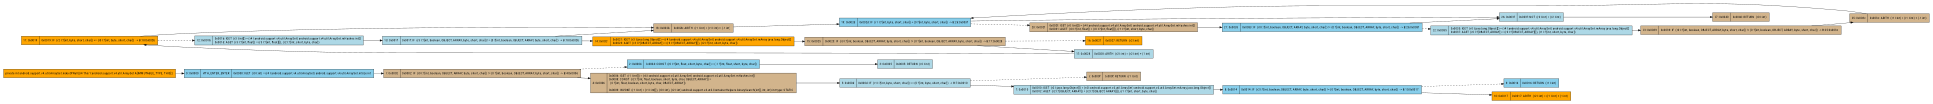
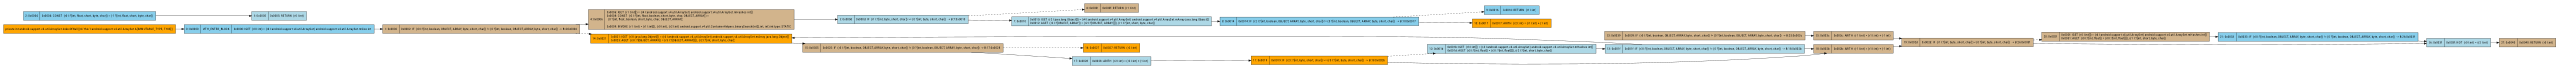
  digraph {
    fontname="Roboto Condensed"
    rankdir=LR
    node [fillcolor=tan fontname="Roboto Condensed" shape=record style=filled]
    edge [fontname="Roboto Condensed"]
-   n1 [fillcolor=skyblue label="{0\:\ 0x0000|MTH_ENTER_ENTER\l|0x0000: IGET  (r0 I:int) = (r4 I:android.support.v4.util.ArraySet) android.support.v4.util.ArraySet.mSize int \l}"]
+   n1 [fillcolor=skyblue label="{0\:\ 0x0000|MTH_ENTER_BLOCK\l|0x0000: IGET  (r0 I:int) = (r4 I:android.support.v4.util.ArraySet) android.support.v4.util.ArraySet.mSize int \l}"]
    n2 [label="{1\:\ 0x0002|0x0002: IF  (r0 I:?[int, boolean, OBJECT, ARRAY, byte, short, char]) != (0 ?[int, boolean, OBJECT, ARRAY, byte, short, char])  \-\> B:4:0x0006 \l}"]
    n3 [fillcolor=skyblue label="{2\:\ 0x0004|0x0004: CONST  (r0 I:?[int, float, short, byte, char]) = (\-1 ?[int, float, short, byte, char]) \l}"]
    n4 [label="{4\:\ 0x0006|0x0006: IGET  (r1 I:int[]) = (r4 I:android.support.v4.util.ArraySet) android.support.v4.util.ArraySet.mHashes int[] \l0x0008: CONST  (r2 I:?[int, float, boolean, short, byte, char, OBJECT, ARRAY]) = \l  (0 ?[int, float, boolean, short, byte, char, OBJECT, ARRAY])\l \l0x0009: INVOKE  (r1 I:int) = (r1 I:int[]), (r0 I:int), (r2 I:int) android.support.v4.util.ContainerHelpers.binarySearch(int[], int, int):int type: STATIC \l}"]
    n5 [fillcolor=lightblue label="{3\:\ 0x0005|0x0005: RETURN  (r0 I:int) \l}"]
    n6 [fillcolor=lightblue label="{5\:\ 0x000d|0x000d: IF  (r1 I:?[int, byte, short, char]) \>= (0 ?[int, byte, short, char])  \-\> B:7:0x0010 \l}"]
    n7 [label="{6\:\ 0x000f|0x000f: RETURN  (r1 I:int) \l}"]
    n8 [fillcolor=lightblue label="{7\:\ 0x0010|0x0010: IGET  (r2 I:java.lang.Object[]) = (r4 I:android.support.v4.util.ArraySet) android.support.v4.util.ArraySet.mArray java.lang.Object[] \l0x0012: AGET  (r2 I:?[OBJECT, ARRAY]) = (r2 I:?[OBJECT, ARRAY][]), (r1 I:?[int, short, byte, char]) \l}"]
    n9 [fillcolor=skyblue label="{8\:\ 0x0014|0x0014: IF  (r2 I:?[int, boolean, OBJECT, ARRAY, byte, short, char]) != (0 ?[int, boolean, OBJECT, ARRAY, byte, short, char])  \-\> B:10:0x0017 \l}"]
    n10 [fillcolor=skyblue label="{9\:\ 0x0016|0x0016: RETURN  (r1 I:int) \l}"]
    n11 [fillcolor=orange label="{10\:\ 0x0017|0x0017: ARITH  (r2 I:int) = (r1 I:int) + (1 int) \l}"]
    n12 [fillcolor=orange label="{11\:\ 0x0019|0x0019: IF  (r2 I:?[int, byte, short, char]) \>= (r0 I:?[int, byte, short, char])  \-\> B:18:0x002b \l}"]
    n13 [fillcolor=lightblue label="{12\:\ 0x001b|0x001b: IGET  (r3 I:int[]) = (r4 I:android.support.v4.util.ArraySet) android.support.v4.util.ArraySet.mHashes int[] \l0x001d: AGET  (r3 I:?[int, float]) = (r3 I:?[int, float][]), (r2 I:?[int, short, byte, char]) \l}"]
    n14 [label="{18\:\ 0x002b|0x002b: ARITH  (r1 I:int) = (r1 I:int) + (\-1 int) \l}"]
    n15 [fillcolor=lightblue label="{13\:\ 0x001f|0x001f: IF  (r3 I:?[int, boolean, OBJECT, ARRAY, byte, short, char]) != (0 ?[int, boolean, OBJECT, ARRAY, byte, short, char])  \-\> B:18:0x002b \l}"]
-   n16 [fillcolor=skyblue label="{19\:\ 0x002d|0x002d: IF  (r1 I:?[int, byte, short, char]) \< (0 ?[int, byte, short, char])  \-\> B:26:0x003f \l}"]
+   n16 [label="{19\:\ 0x002d|0x002d: IF  (r1 I:?[int, byte, short, char]) \< (0 ?[int, byte, short, char])  \-\> B:26:0x003f \l}"]
    n17 [fillcolor=orange label="{14\:\ 0x0021|0x0021: IGET  (r3 I:java.lang.Object[]) = (r4 I:android.support.v4.util.ArraySet) android.support.v4.util.ArraySet.mArray java.lang.Object[] \l0x0023: AGET  (r3 I:?[OBJECT, ARRAY]) = (r3 I:?[OBJECT, ARRAY][]), (r2 I:?[int, short, byte, char]) \l}"]
    n18 [label="{15\:\ 0x0025|0x0025: IF  (r3 I:?[int, boolean, OBJECT, ARRAY, byte, short, char]) != (0 ?[int, boolean, OBJECT, ARRAY, byte, short, char])  \-\> B:17:0x0028 \l}"]
    n19 [fillcolor=orange label="{16\:\ 0x0027|0x0027: RETURN  (r2 I:int) \l}"]
    n20 [fillcolor=lightblue label="{17\:\ 0x0028|0x0028: ARITH  (r2 I:int) = (r2 I:int) + (1 int) \l}"]
    n21 [label="{20\:\ 0x002f|0x002f: IGET  (r0 I:int[]) = (r4 I:android.support.v4.util.ArraySet) android.support.v4.util.ArraySet.mHashes int[] \l0x0031: AGET  (r0 I:?[int, float]) = (r0 I:?[int, float][]), (r1 I:?[int, short, byte, char]) \l}"]
    n22 [fillcolor=lightblue label="{26\:\ 0x003f|0x003f: NOT  (r0 I:int) = (r2 I:int) \l}"]
    n23 [fillcolor=skyblue label="{21\:\ 0x0033|0x0033: IF  (r0 I:?[int, boolean, OBJECT, ARRAY, byte, short, char]) != (0 ?[int, boolean, OBJECT, ARRAY, byte, short, char])  \-\> B:26:0x003f \l}"]
    n24 [label="{27\:\ 0x0040|0x0040: RETURN  (r0 I:int) \l}"]
-   n25 [fillcolor=lightblue label="{22\:\ 0x0035|0x0035: IGET  (r0 I:java.lang.Object[]) = (r4 I:android.support.v4.util.ArraySet) android.support.v4.util.ArraySet.mArray java.lang.Object[] \l0x0037: AGET  (r0 I:?[OBJECT, ARRAY]) = (r0 I:?[OBJECT, ARRAY][]), (r1 I:?[int, short, byte, char]) \l}"]
    n26 [label="{23\:\ 0x0039|0x0039: IF  (r0 I:?[int, boolean, OBJECT, ARRAY, byte, short, char]) != (0 ?[int, boolean, OBJECT, ARRAY, byte, short, char])  \-\> B:25:0x003c \l}"]
    n27 [label="{25\:\ 0x003c|0x003c: ARITH  (r1 I:int) = (r1 I:int) + (\-1 int) \l}"]
    n28 [fillcolor=orange label="{private int android.support.v4.util.ArraySet.indexOfNull((r4 'this' I:android.support.v4.util.ArraySet A[IMMUTABLE_TYPE, THIS])) }"]
    n1 -> n2
-   n2 -> n3 [style=dashed]
+   n2 -> n17 [style=dashed]
    n2 -> n4
    n3 -> n5
    n4 -> n6
    n6 -> n7 [style=dashed]
    n6 -> n8
    n8 -> n9
    n9 -> n10 [style=dashed]
    n9 -> n11
    n12 -> n13 [style=dashed]
    n12 -> n14
    n13 -> n15
    n14 -> n16
    n15 -> n14
    n15 -> n17 [style=solid]
    n16 -> n21 [style=dashed]
    n16 -> n22
    n17 -> n18
    n18 -> n19 [style=dashed]
    n18 -> n20
    n20 -> n12
    n21 -> n23
    n22 -> n24
    n23 -> n22
-   n23 -> n25 [style=dashed]
-   n25 -> n26
    n26 -> n27
    n27 -> n16
    n28 -> n1
  }
